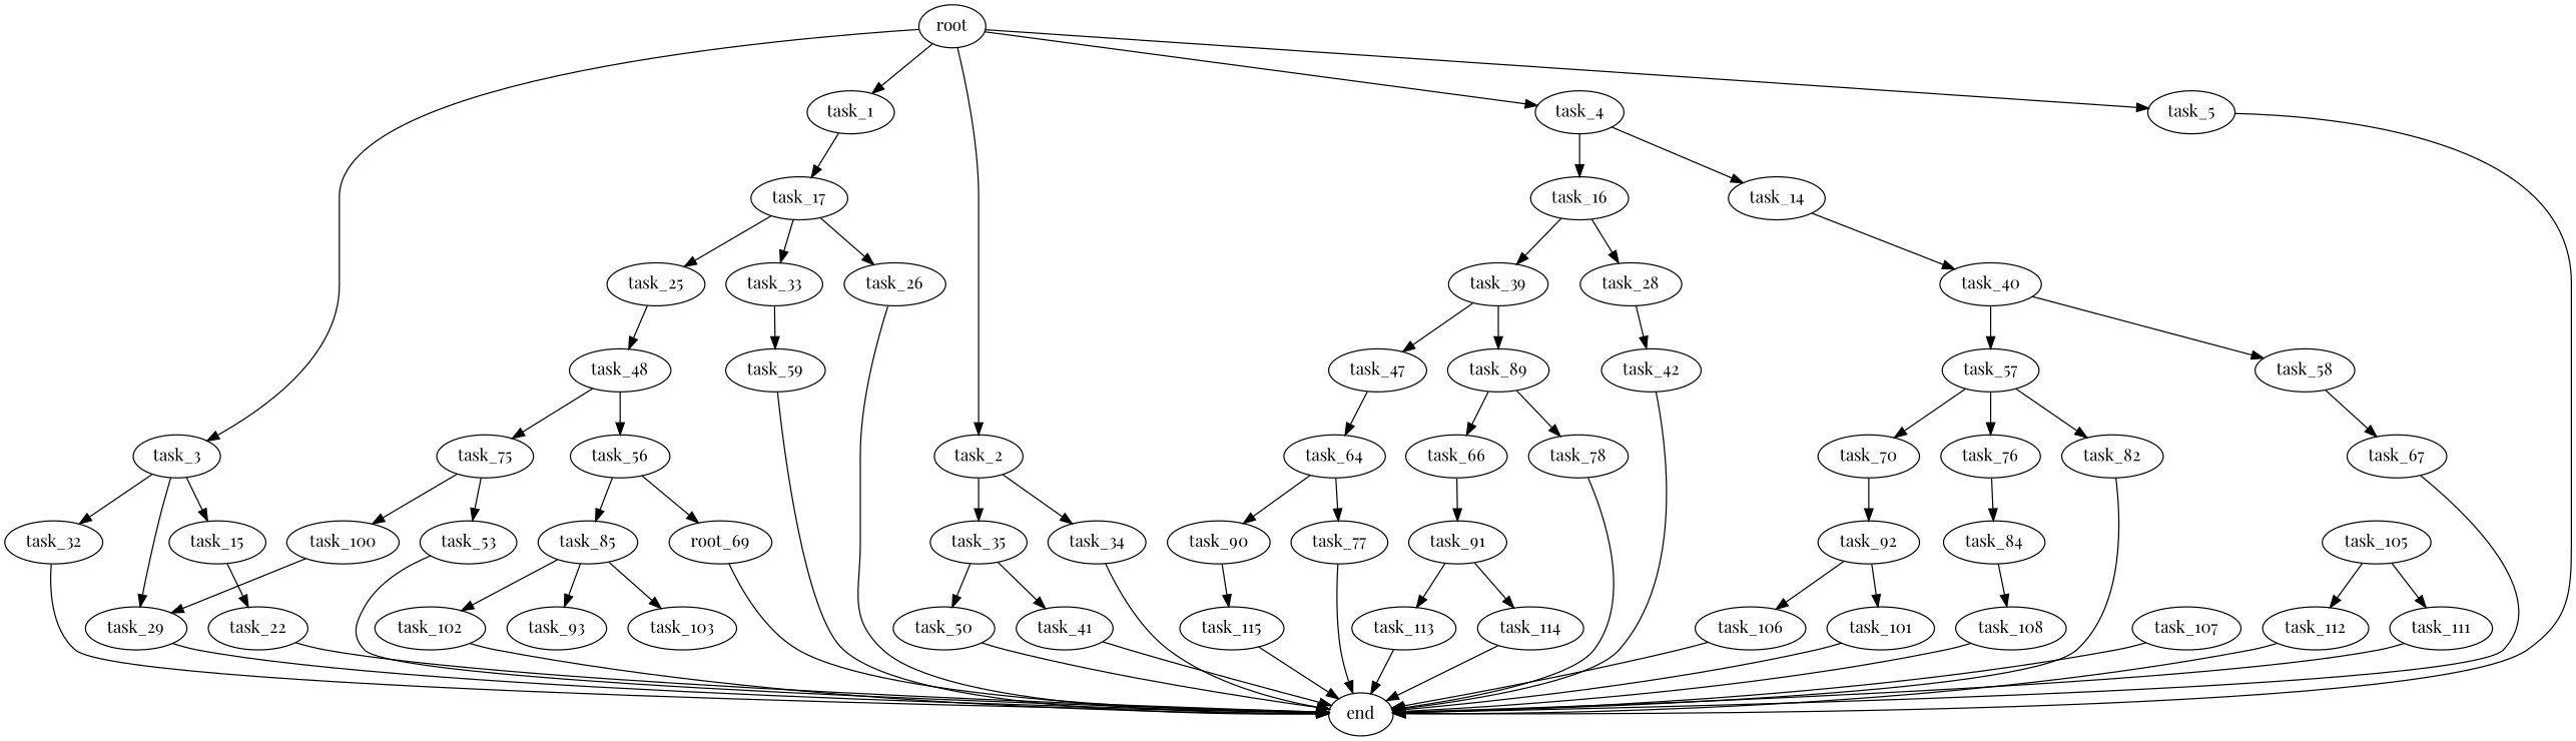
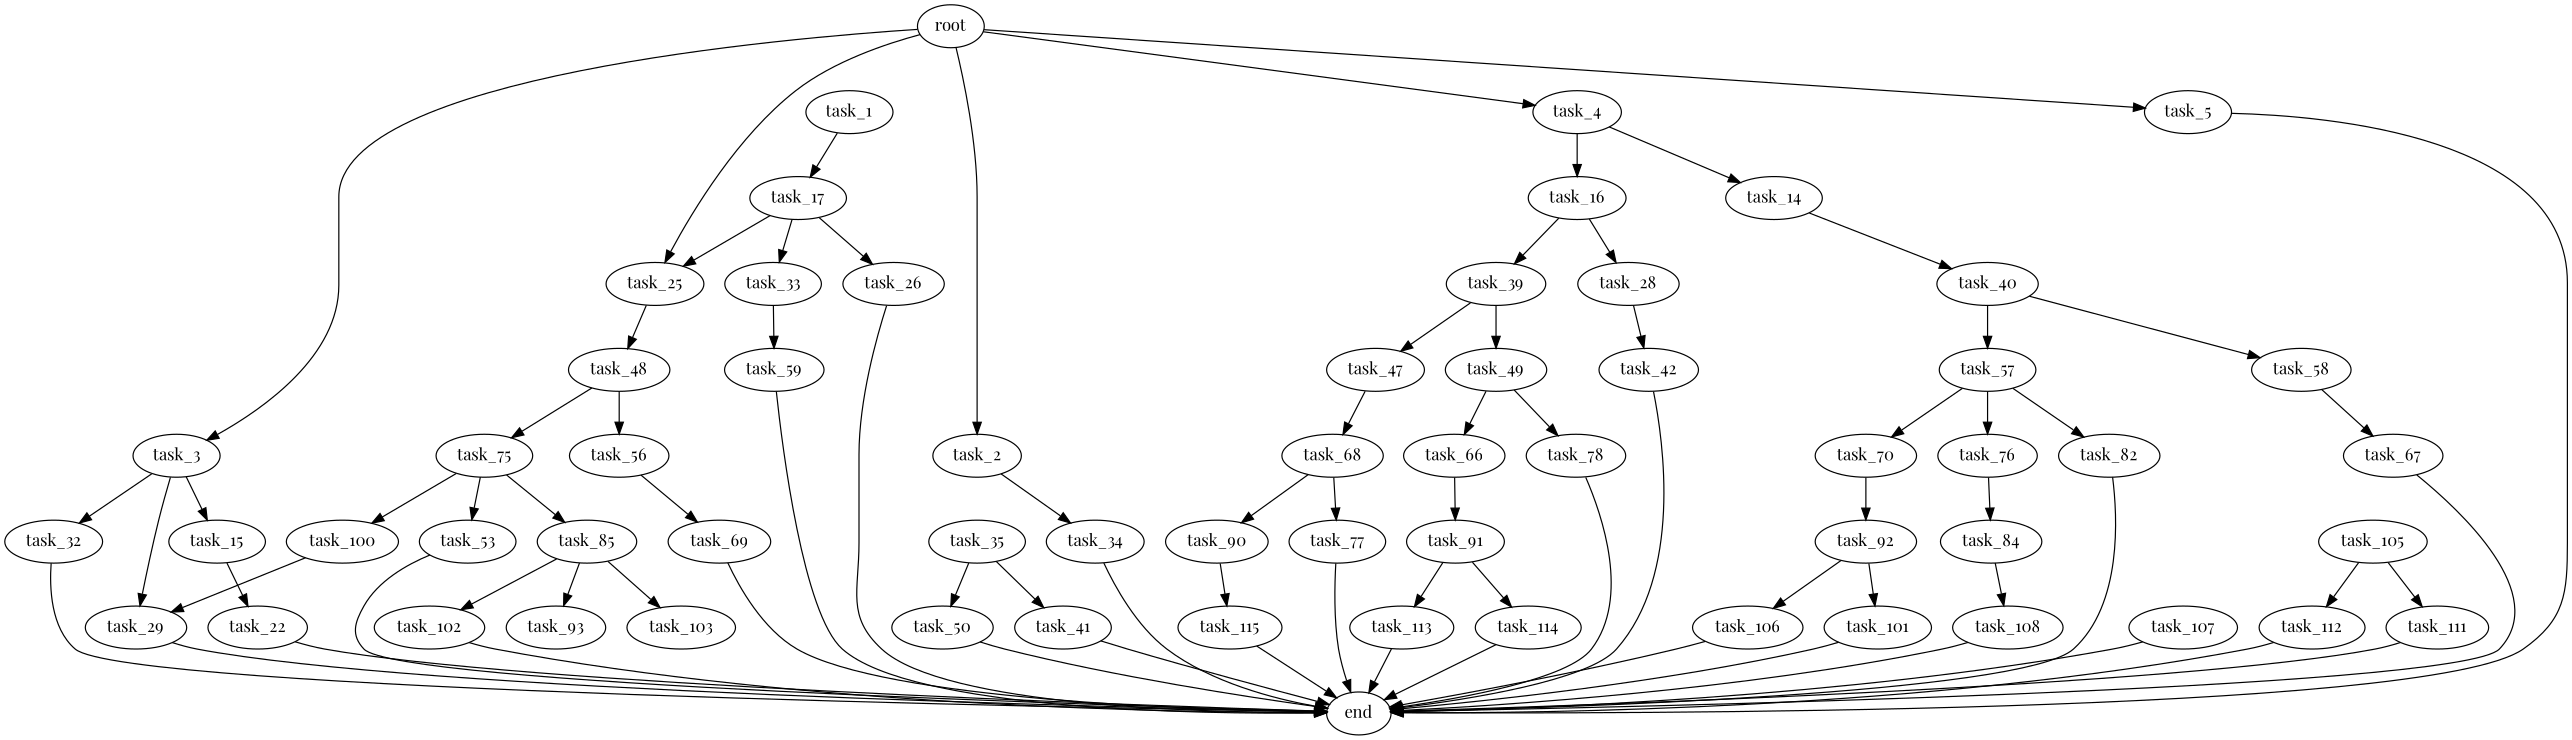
  digraph {
    fontname="Playfair Display"
    node [fontname="Playfair Display"]
    edge [fontname="Playfair Display"]
    root
    task_1
    task_2
    task_3
    task_4
    task_5
    task_17
    task_34
    task_35
    task_15
    task_29
    task_32
    task_14
    task_16
    end
    task_25
    task_26
    task_33
    task_41
    task_50
    n21 [label=task_22]
    task_40
    task_28
    task_39
    task_57
    task_58
    task_42
    task_47
-   task_49 [label=task_89]
+   task_49
    task_48
    task_59
    task_56
    task_75
-   task_68 [label=task_64]
+   task_68
    task_66
    task_78
    task_70
    task_76
    task_82
    task_67
    task_77
    task_90
-   task_69 [label=root_69]
+   task_69
    task_85
    n45 [label=task_53]
    task_100
    task_91
    task_93
    task_102
    task_103
    task_92
    task_84
    task_113
    task_114
    task_115
    task_101
    task_106
    task_108
    task_105
    task_111
    task_112
    task_107
-   root -> task_1
+   root -> task_25
    root -> task_2
    root -> task_3
    root -> task_4
    root -> task_5
    task_1 -> task_17
    task_2 -> task_34
-   task_2 -> task_35
    task_3 -> task_15
    task_3 -> task_29
    task_3 -> task_32
    task_4 -> task_14
    task_4 -> task_16
    task_5 -> end
    task_17 -> task_25
    task_17 -> task_26
    task_17 -> task_33
    task_34 -> end
    task_35 -> task_41
    task_35 -> task_50
    task_15 -> n21
    task_29 -> end
    task_32 -> end
    task_14 -> task_40
    task_16 -> task_28
    task_16 -> task_39
    task_25 -> task_48
    task_26 -> end
    task_33 -> task_59
    task_41 -> end
    task_50 -> end
    n21 -> end
    task_40 -> task_57
    task_40 -> task_58
    task_28 -> task_42
    task_39 -> task_47
    task_39 -> task_49
    task_57 -> task_70
    task_57 -> task_76
    task_57 -> task_82
    task_58 -> task_67
    task_42 -> end
    task_47 -> task_68
    task_49 -> task_66
    task_49 -> task_78
    task_48 -> task_56
    task_48 -> task_75
    task_59 -> end
    task_56 -> task_69
-   task_56 -> task_85
+   task_75 -> task_85
    task_75 -> n45
    task_75 -> task_100
    task_68 -> task_77
    task_68 -> task_90
    task_66 -> task_91
    task_78 -> end
    task_70 -> task_92
    task_76 -> task_84
    task_82 -> end
    task_67 -> end
    task_77 -> end
    task_90 -> task_115
    task_69 -> end
    task_85 -> task_93
    task_85 -> task_102
    task_85 -> task_103
    n45 -> end
    task_100 -> task_29
    task_91 -> task_113
    task_91 -> task_114
    task_102 -> end
    task_92 -> task_101
    task_92 -> task_106
    task_84 -> task_108
    task_113 -> end
    task_114 -> end
    task_115 -> end
    task_101 -> end
    task_106 -> end
    task_108 -> end
    task_105 -> task_111
    task_105 -> task_112
    task_111 -> end
    task_112 -> end
    task_107 -> end
  }
